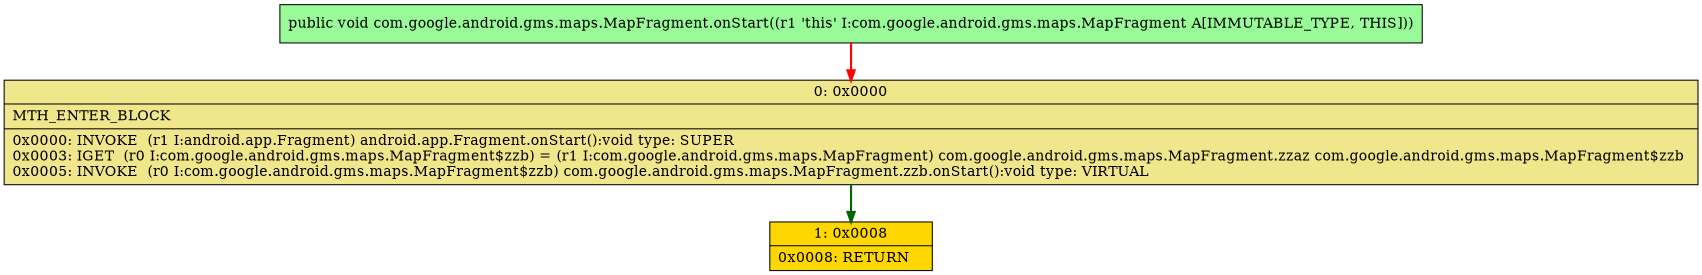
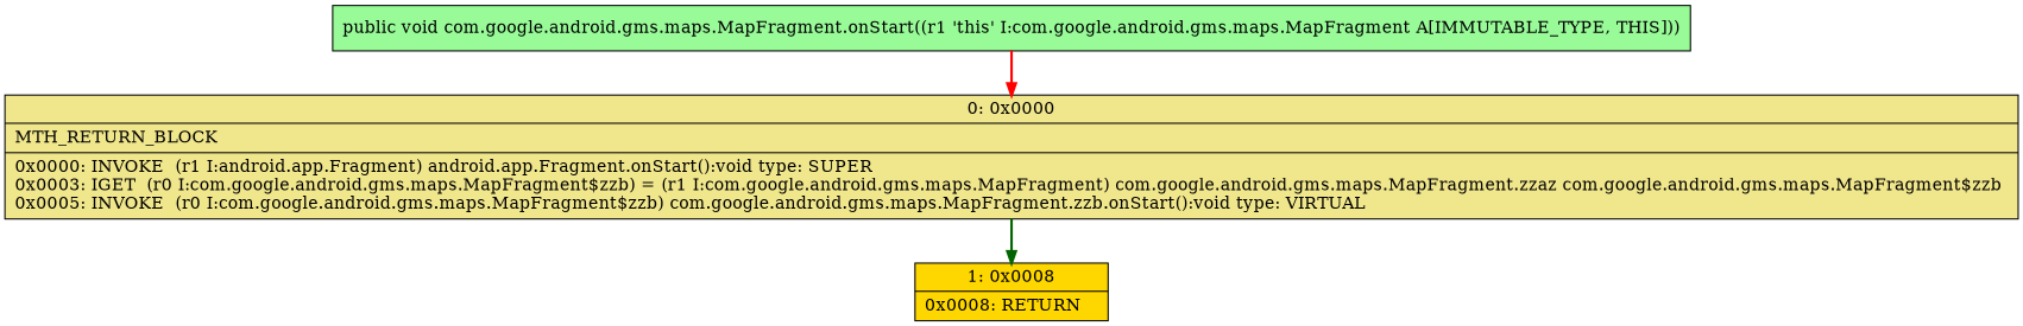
  digraph {
    node [shape=record style=filled]
    edge [style=bold]
-   n1 [label="{0\:\ 0x0000|MTH_ENTER_BLOCK\l|0x0000: INVOKE  (r1 I:android.app.Fragment) android.app.Fragment.onStart():void type: SUPER \l0x0003: IGET  (r0 I:com.google.android.gms.maps.MapFragment$zzb) = (r1 I:com.google.android.gms.maps.MapFragment) com.google.android.gms.maps.MapFragment.zzaz com.google.android.gms.maps.MapFragment$zzb \l0x0005: INVOKE  (r0 I:com.google.android.gms.maps.MapFragment$zzb) com.google.android.gms.maps.MapFragment.zzb.onStart():void type: VIRTUAL \l}" fillcolor=khaki]
+   n1 [label="{0\:\ 0x0000|MTH_RETURN_BLOCK\l|0x0000: INVOKE  (r1 I:android.app.Fragment) android.app.Fragment.onStart():void type: SUPER \l0x0003: IGET  (r0 I:com.google.android.gms.maps.MapFragment$zzb) = (r1 I:com.google.android.gms.maps.MapFragment) com.google.android.gms.maps.MapFragment.zzaz com.google.android.gms.maps.MapFragment$zzb \l0x0005: INVOKE  (r0 I:com.google.android.gms.maps.MapFragment$zzb) com.google.android.gms.maps.MapFragment.zzb.onStart():void type: VIRTUAL \l}" fillcolor=khaki]
    n2 [label="{1\:\ 0x0008|0x0008: RETURN   \l}" fillcolor=gold]
    n3 [label="{public void com.google.android.gms.maps.MapFragment.onStart((r1 'this' I:com.google.android.gms.maps.MapFragment A[IMMUTABLE_TYPE, THIS])) }" fillcolor=palegreen]
    n1 -> n2 [color=darkgreen]
    n3 -> n1 [color=red]
  }
